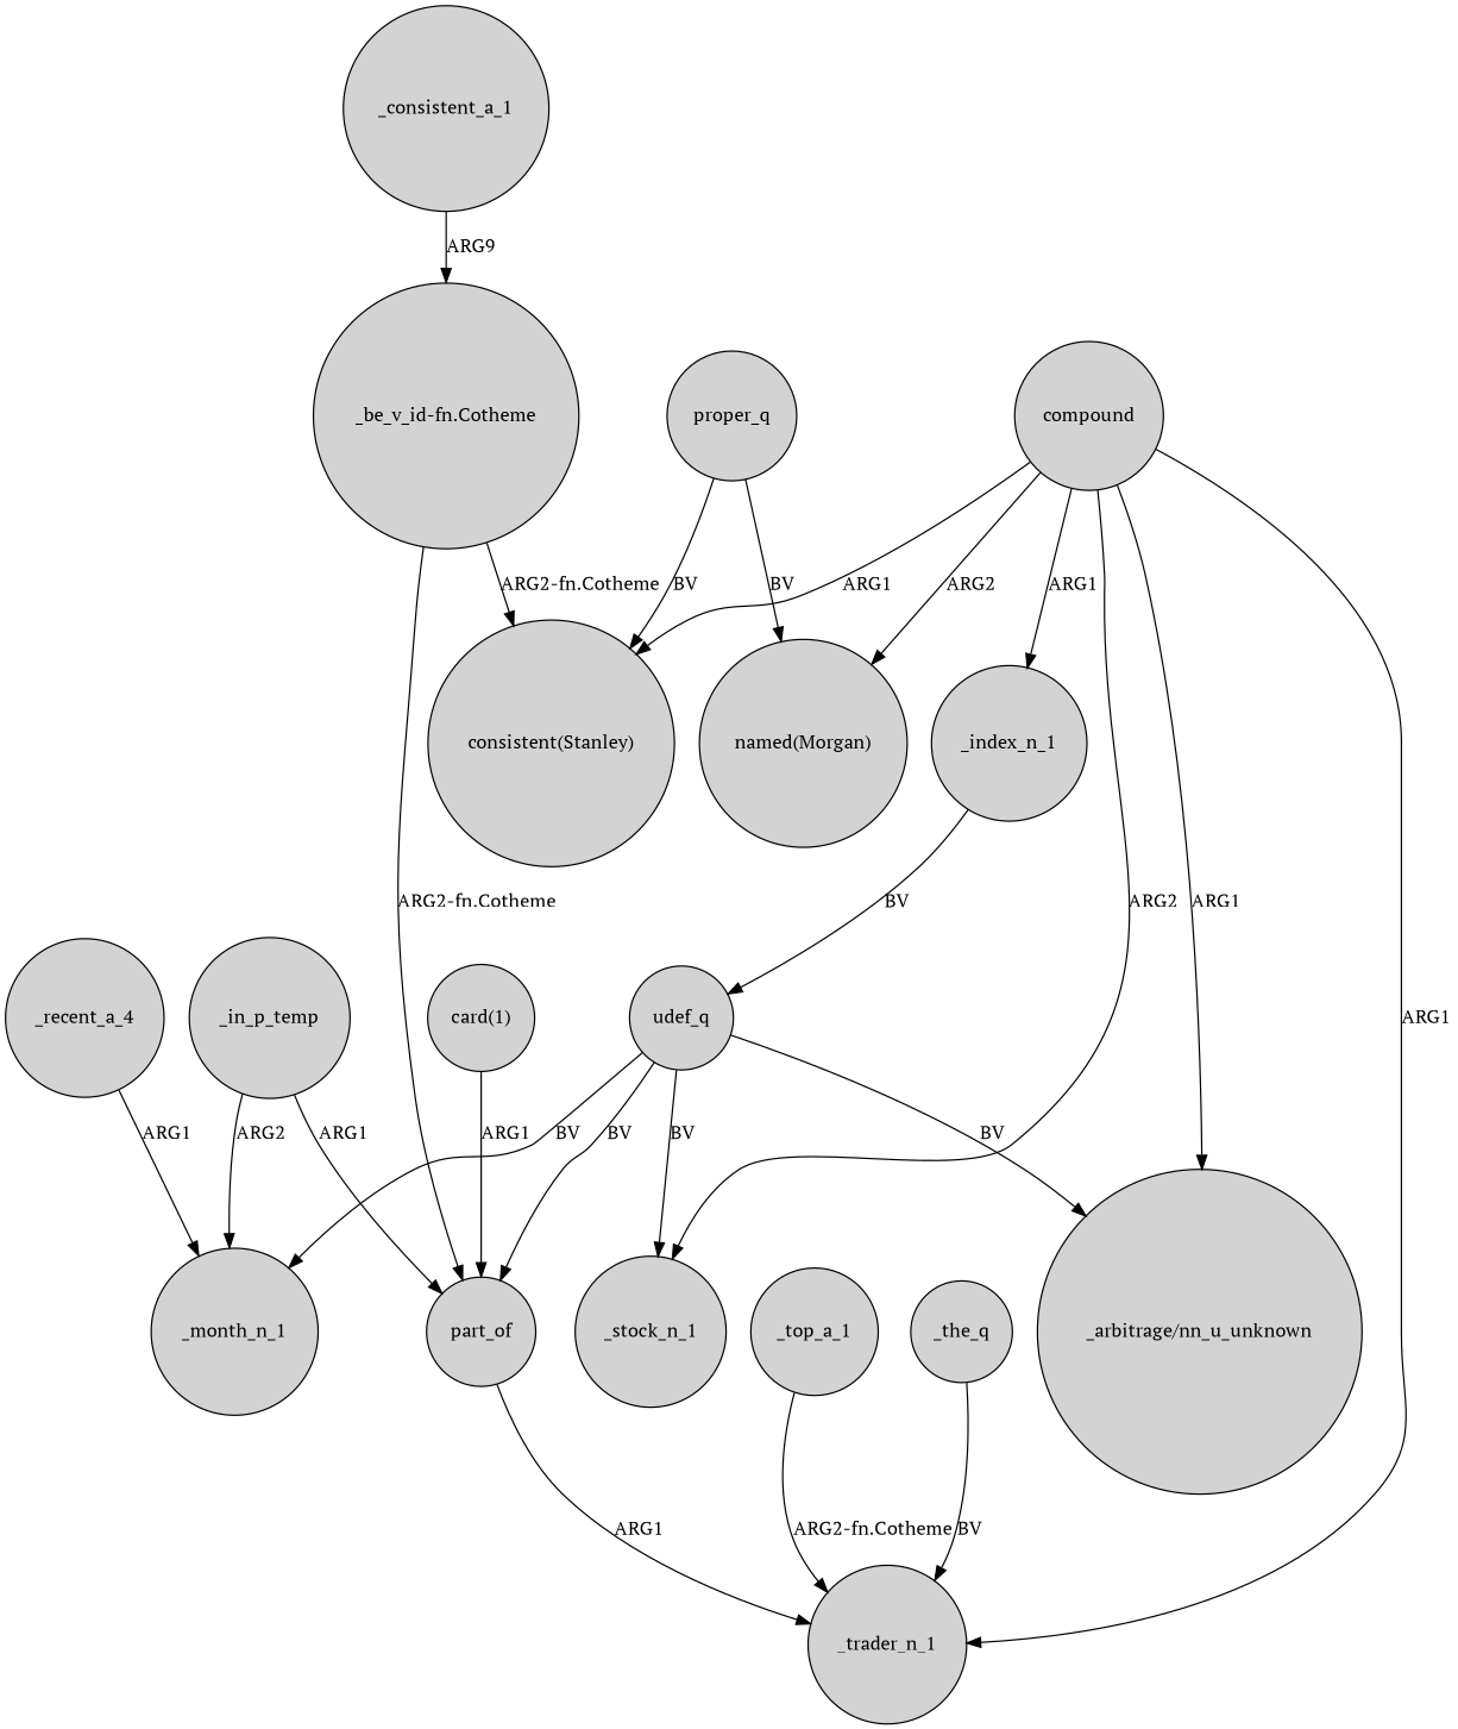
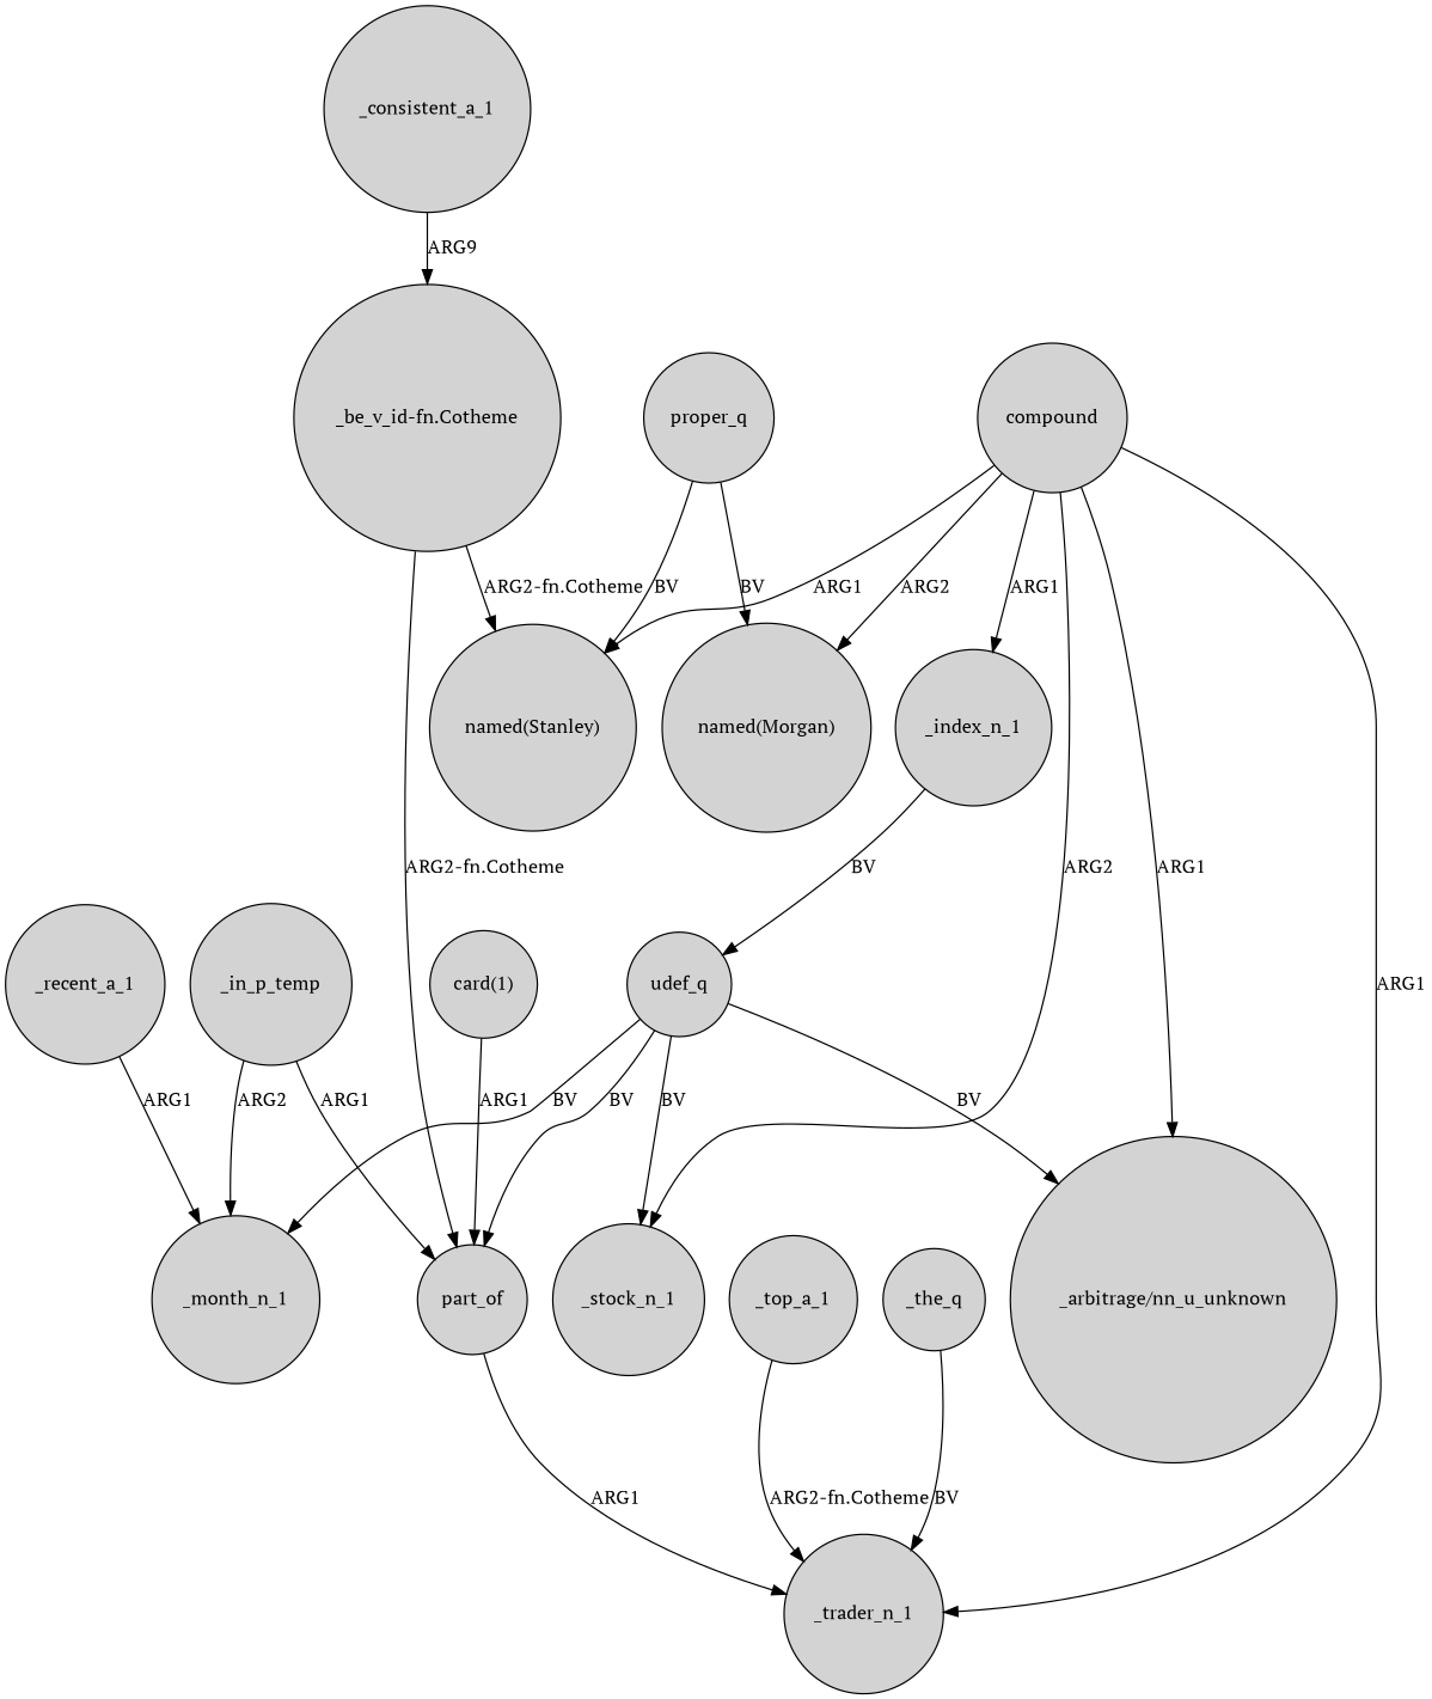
  digraph {
    fontname="PT Serif"
    node [fontname="PT Serif" shape=circle style=filled]
    edge [fontname="PT Serif"]
    udef_q
    _month_n_1
    part_of
    _stock_n_1
    "_arbitrage/nn_u_unknown"
    _trader_n_1
    _index_n_1
    "_be_v_id-fn.Cotheme"
-   "named(Stanley)" [label="consistent(Stanley)"]
+   "named(Stanley)"
    compound
    "named(Morgan)"
    proper_q
    "card(1)"
-   _recent_a_1 [label=_recent_a_4]
+   _recent_a_1
    _in_p_temp
    _consistent_a_1
    _top_a_1
    _the_q
    udef_q -> _month_n_1 [label=BV]
    udef_q -> part_of [label=BV]
    udef_q -> _stock_n_1 [label=BV]
    udef_q -> "_arbitrage/nn_u_unknown" [label=BV]
    part_of -> _trader_n_1 [label=ARG1]
    _index_n_1 -> udef_q [label=BV]
    "_be_v_id-fn.Cotheme" -> part_of [label="ARG2-fn.Cotheme"]
    "_be_v_id-fn.Cotheme" -> "named(Stanley)" [label="ARG2-fn.Cotheme"]
    compound -> _stock_n_1 [label=ARG2]
    compound -> "_arbitrage/nn_u_unknown" [label=ARG1]
    compound -> _trader_n_1 [label=ARG1]
    compound -> _index_n_1 [label=ARG1]
    compound -> "named(Stanley)" [label=ARG1]
    compound -> "named(Morgan)" [label=ARG2]
    proper_q -> "named(Stanley)" [label=BV]
    proper_q -> "named(Morgan)" [label=BV]
    "card(1)" -> part_of [label=ARG1]
    _recent_a_1 -> _month_n_1 [label=ARG1]
    _in_p_temp -> _month_n_1 [label=ARG2]
    _in_p_temp -> part_of [label=ARG1]
    _consistent_a_1 -> "_be_v_id-fn.Cotheme" [label=ARG9]
    _top_a_1 -> _trader_n_1 [label="ARG2-fn.Cotheme"]
    _the_q -> _trader_n_1 [label=BV]
  }
